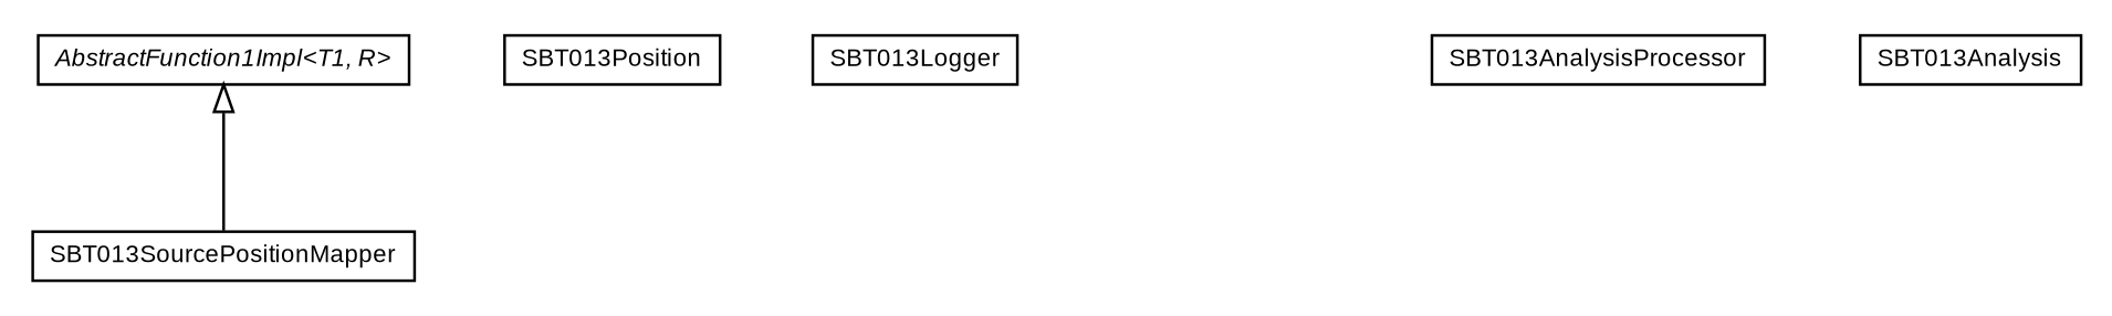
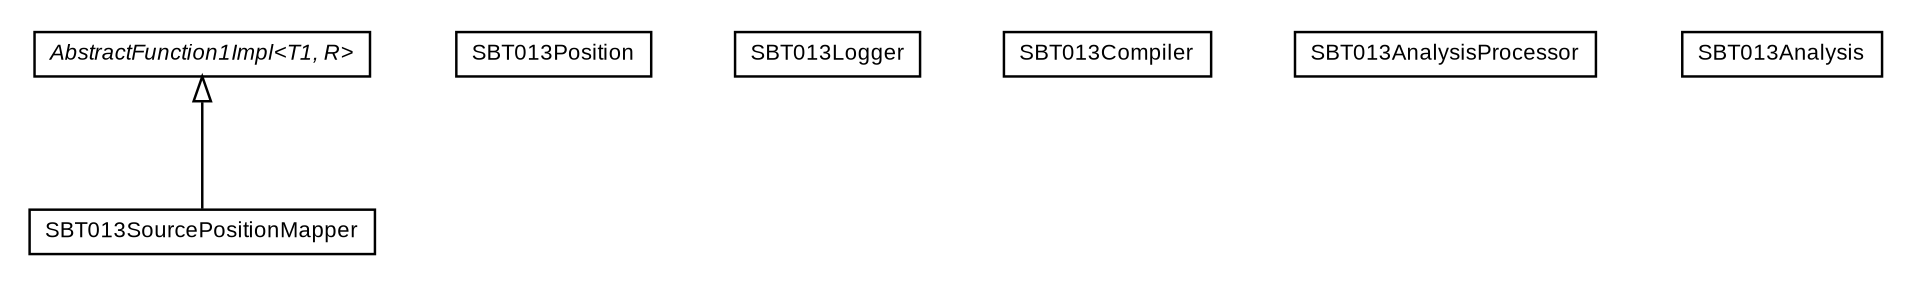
  digraph {
    nodesep=0.25
    ranksep=0.5
    node [fontcolor=black fontname=arial fontsize=9.0 shape=plaintext]
    n1 [label=<<table title="com.google.code.sbt.compiler.sbt013.SBT013SourcePositionMapper" border="0" cellborder="1" cellspacing="0" cellpadding="2" port="p" href="./SBT013SourcePositionMapper.html"> 		<tr><td><table border="0" cellspacing="0" cellpadding="1"> <tr><td align="center" balign="center"> SBT013SourcePositionMapper </td></tr> 		</table></td></tr> 		</table>>]
    n2 [label=<<table title="com.google.code.sbt.compiler.sbt013.SBT013Position" border="0" cellborder="1" cellspacing="0" cellpadding="2" port="p" href="./SBT013Position.html"> 		<tr><td><table border="0" cellspacing="0" cellpadding="1"> <tr><td align="center" balign="center"> SBT013Position </td></tr> 		</table></td></tr> 		</table>>]
    n3 [label=<<table title="com.google.code.sbt.compiler.sbt013.SBT013Logger" border="0" cellborder="1" cellspacing="0" cellpadding="2" port="p" href="./SBT013Logger.html"> 		<tr><td><table border="0" cellspacing="0" cellpadding="1"> <tr><td align="center" balign="center"> SBT013Logger </td></tr> 		</table></td></tr> 		</table>>]
+   n4 [label=<<table title="com.google.code.sbt.compiler.sbt013.SBT013Compiler" border="0" cellborder="1" cellspacing="0" cellpadding="2" port="p" href="./SBT013Compiler.html"> 		<tr><td><table border="0" cellspacing="0" cellpadding="1"> <tr><td align="center" balign="center"> SBT013Compiler </td></tr> 		</table></td></tr> 		</table>>]
    n5 [label=<<table title="com.google.code.sbt.compiler.sbt013.SBT013AnalysisProcessor" border="0" cellborder="1" cellspacing="0" cellpadding="2" port="p" href="./SBT013AnalysisProcessor.html"> 		<tr><td><table border="0" cellspacing="0" cellpadding="1"> <tr><td align="center" balign="center"> SBT013AnalysisProcessor </td></tr> 		</table></td></tr> 		</table>>]
    n6 [label=<<table title="com.google.code.sbt.compiler.sbt013.SBT013Analysis" border="0" cellborder="1" cellspacing="0" cellpadding="2" port="p" href="./SBT013Analysis.html"> 		<tr><td><table border="0" cellspacing="0" cellpadding="1"> <tr><td align="center" balign="center"> SBT013Analysis </td></tr> 		</table></td></tr> 		</table>>]
    n7 [label=<<table title="com.google.code.sbt.compiler.sbt013.AbstractFunction1Impl" border="0" cellborder="1" cellspacing="0" cellpadding="2" port="p" href="./AbstractFunction1Impl.html"> 		<tr><td><table border="0" cellspacing="0" cellpadding="1"> <tr><td align="center" balign="center"><font face="arial italic"> AbstractFunction1Impl&lt;T1, R&gt; </font></td></tr> 		</table></td></tr> 		</table>>]
    n7 -> n1 [arrowtail=empty dir=back fontname=arial fontsize=10 headport=p labelfontname=arial labelfontsize=10 tailport=p]
  }
